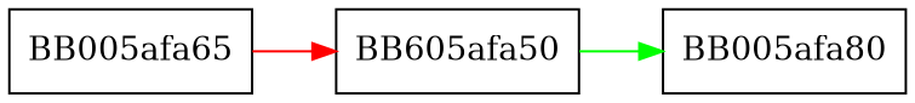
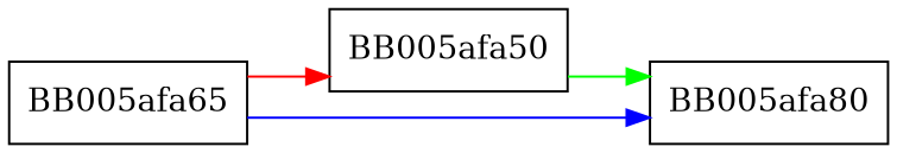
  digraph {
    rankdir=LR
    splines=ortho
    node [shape=box]
-   BB005afa50 [label=BB605afa50]
+   BB005afa50
    BB005afa80
    BB005afa65
    BB005afa50 -> BB005afa80 [color=green]
    BB005afa65 -> BB005afa50 [color=red]
+   BB005afa65 -> BB005afa80 [color=blue]
  }
